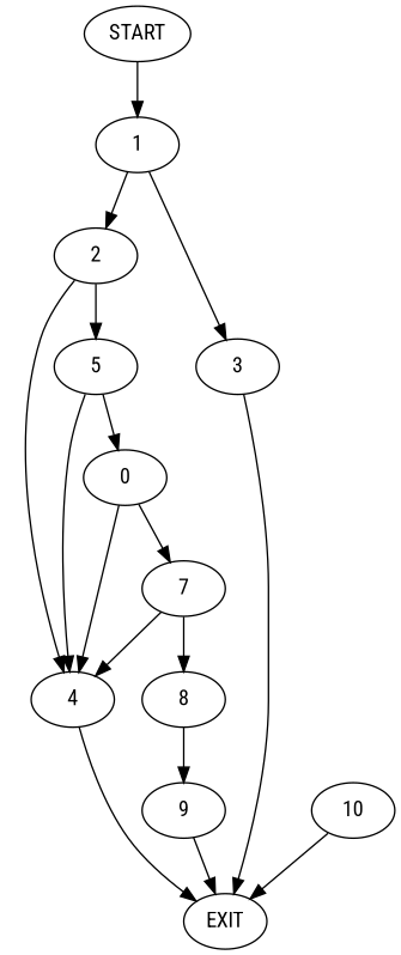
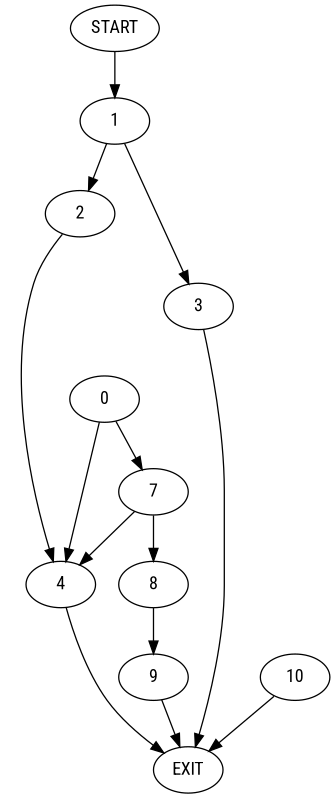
  digraph {
    fontname="Roboto Condensed"
    node [fontname="Roboto Condensed"]
    edge [fontname="Roboto Condensed"]
    n1 [label=START]
    1
    2
    3
    n5 [label=EXIT]
    4
-   5
    n8 [label=0]
    7
    8
    9
    10
    n1 -> 1
    1 -> 2
    1 -> 3
    2 -> 4
-   2 -> 5
    3 -> n5
    4 -> n5
-   5 -> 4
-   5 -> n8
    n8 -> 4
    n8 -> 7
    7 -> 4
    7 -> 8
    8 -> 9
    9 -> n5
    10 -> n5
  }
